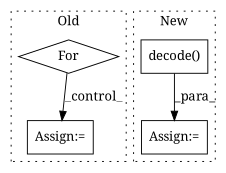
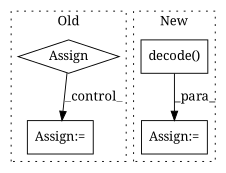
  digraph {
    fontname="Noto Serif"
    node [a=68 l=3 shape=box fontname="Noto Serif"]
    edge [fontname="Noto Serif"]
-   n1 [a=107 l="4,18" label=For s="21788,21825" shape=diamond]
+   n1 [a=107 l="4,18" label=Assign s="21788,21825" shape=diamond]
    n2 [label="Assign:=" s=21855]
    n3 [a=75 l="12,1" label="decode()" s="22260,22279"]
    n4 [label="Assign:=" s=22257]
    subgraph cluster_1 {
      label=Old
      style=dotted
      n1
      n2
    }
    subgraph cluster_2 {
      label=New
      style=dotted
      n3
      n4
    }
    n1 -> n2 [label=_control_]
    n3 -> n4 [label=_para_]
  }
